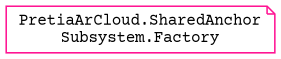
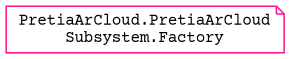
  digraph {
    rankdir=TB
    fontname="Courier Prime"
-   n1 [color=deeppink fillcolor=white fontname="Courier Prime" fontsize=10 height=0.2 label="PretiaArCloud.SharedAnchor\lSubsystem.Factory" shape=note style=filled width=0.4]
+   n1 [color=deeppink fillcolor=white fontname="Courier Prime" fontsize=10 height=0.2 label="PretiaArCloud.PretiaArCloud\lSubsystem.Factory" shape=note style=filled width=0.4]
  }
